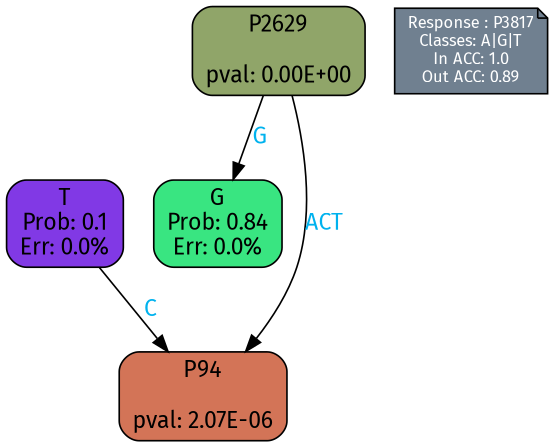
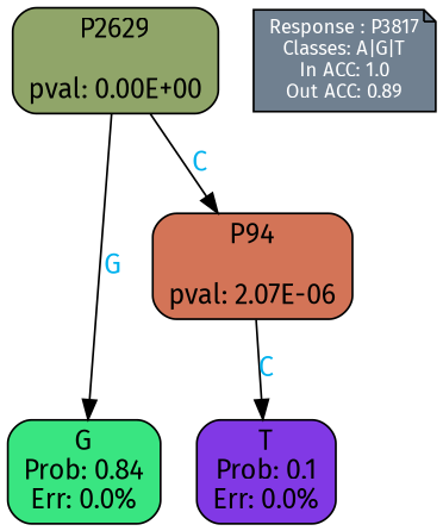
  digraph {
    fontname="Fira Sans"
    ranksep=equally
    splines=polylines
    node [color=black fontname="Fira Sans" shape=box style="filled, rounded"]
    edge [fontcolor=deepskyblue2 fontname="Fira Sans"]
    n1 [fillcolor="#8139e5" label="T\nProb: 0.1\nErr: 0.0%"]
    n2 [fillcolor="#39e581" label="G\nProb: 0.84\nErr: 0.0%"]
    n3 [align=left fillcolor=slategray fontcolor=white fontsize=10 label="Response : P3817\nClasses: A|G|T\nIn ACC: 1.0\nOut ACC: 0.89\n" shape=note style=filled]
    n4 [fillcolor="#90a569" label="P2629\n\npval: 0.00E+00"]
    n5 [fillcolor="#d37457" label="P94\n\npval: 2.07E-06"]
    subgraph sub_1 {
      rank=same
      n1
      n2
    }
    subgraph sub_2 {
      rank=same
      n3
      n4
    }
    n4 -> n2 [label=G]
-   n4 -> n5 [label=ACT]
-   n1 -> n5 [label=C]
+   n4 -> n5 [label=C]
+   n5 -> n1 [label=C]
  }
